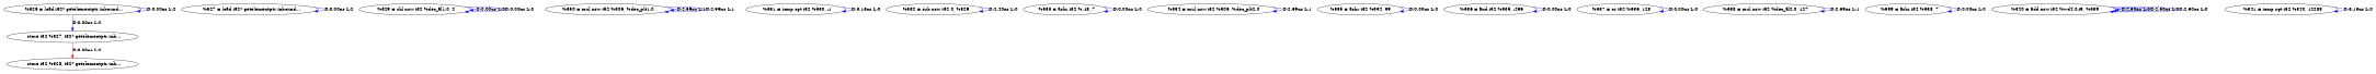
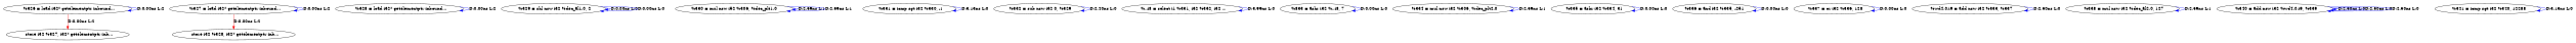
  digraph {
    edge [color=blue]
    n1 [label="  %326 = load i32* getelementptr inbound..."]
    n2 [label="  store i32 %327, i32* getelementptr inb..."]
    n3 [label="  %327 = load i32* getelementptr inbound..."]
    n4 [label="  store i32 %328, i32* getelementptr inb..."]
+   n5 [label="  %328 = load i32* getelementptr inbound..."]
    n6 [label="  %329 = shl nsw i32 %dec_al1.0, 2"]
    n7 [label="%330 = mul nsw i52 %306, %dec_plt1.0"]
    n8 [label="  %331 = icmp sgt i32 %330, -1"]
    n9 [label="  %332 = sub nsw i32 0, %329"]
-   n11 [label="  %333 = ashr i32 %..i8, 7"]
+   n10 [label="  %..i8 = select i1 %331, i32 %332, i32 ..."]
+   n11 [label="%833 = ashr i32 %..i8, 7"]
    n12 [label="  %334 = mul nsw i32 %306, %dec_plt2.0"]
-   n13 [label="%335 = ashr i32 %334, 39"]
-   n14 [label="  %336 = and i32 %335, -256"]
+   n13 [label="  %335 = ashr i32 %334, 31"]
+   n14 [label="%336 = and i32 %335, -251"]
    n15 [label="  %337 = or i32 %336, 128"]
+   n16 [label="  %wd4.0.i9 = add nsw i32 %333, %337"]
    n17 [label="  %338 = mul nsw i32 %dec_al2.0, 127"]
-   n18 [label="  %339 = ashr i32 %338, 7"]
    n19 [label="  %340 = add nsw i32 %wd4.0.i9, %339"]
    n20 [label="  %341 = icmp sgt i32 %340, 12288"]
    n1 -> n1 [label="D:0.00ns L:2"]
-   n1 -> n2 [label="D:0.00ns L:2"]
+   n1 -> n2 [color=red label="D:0.00ns L:2"]
    n3 -> n3 [label="D:0.00ns L:2"]
-   n2 -> n4 [color=red label="D:0.00ns L:2"]
+   n3 -> n4 [color=red label="D:0.00ns L:2"]
+   n5 -> n5 [label="D:0.00ns L:2"]
    n6 -> n6 [label="D:0.00ns L:0"]
    n6 -> n6 [label="D:0.00ns L:0"]
    n7 -> n7 [label="D:2.59ns L:1"]
    n7 -> n7 [label="D:2.59ns L:1"]
    n8 -> n8 [label="D:3.13ns L:0"]
    n9 -> n9 [label="D:2.40ns L:0"]
+   n10 -> n10 [label="D:3.99ns L:0"]
    n11 -> n11 [label="D:0.00ns L:0"]
    n12 -> n12 [label="D:2.59ns L:1"]
    n13 -> n13 [label="D:0.00ns L:0"]
    n14 -> n14 [label="D:0.00ns L:0"]
    n15 -> n15 [label="D:0.00ns L:0"]
+   n16 -> n16 [label="D:2.50ns L:0"]
    n17 -> n17 [label="D:2.59ns L:1"]
-   n18 -> n18 [label="D:0.00ns L:0"]
    n19 -> n19 [label="D:2.50ns L:0"]
    n19 -> n19 [label="D:2.50ns L:0"]
    n19 -> n19 [label="D:2.50ns L:0"]
    n20 -> n20 [label="D:3.13ns L:0"]
  }
